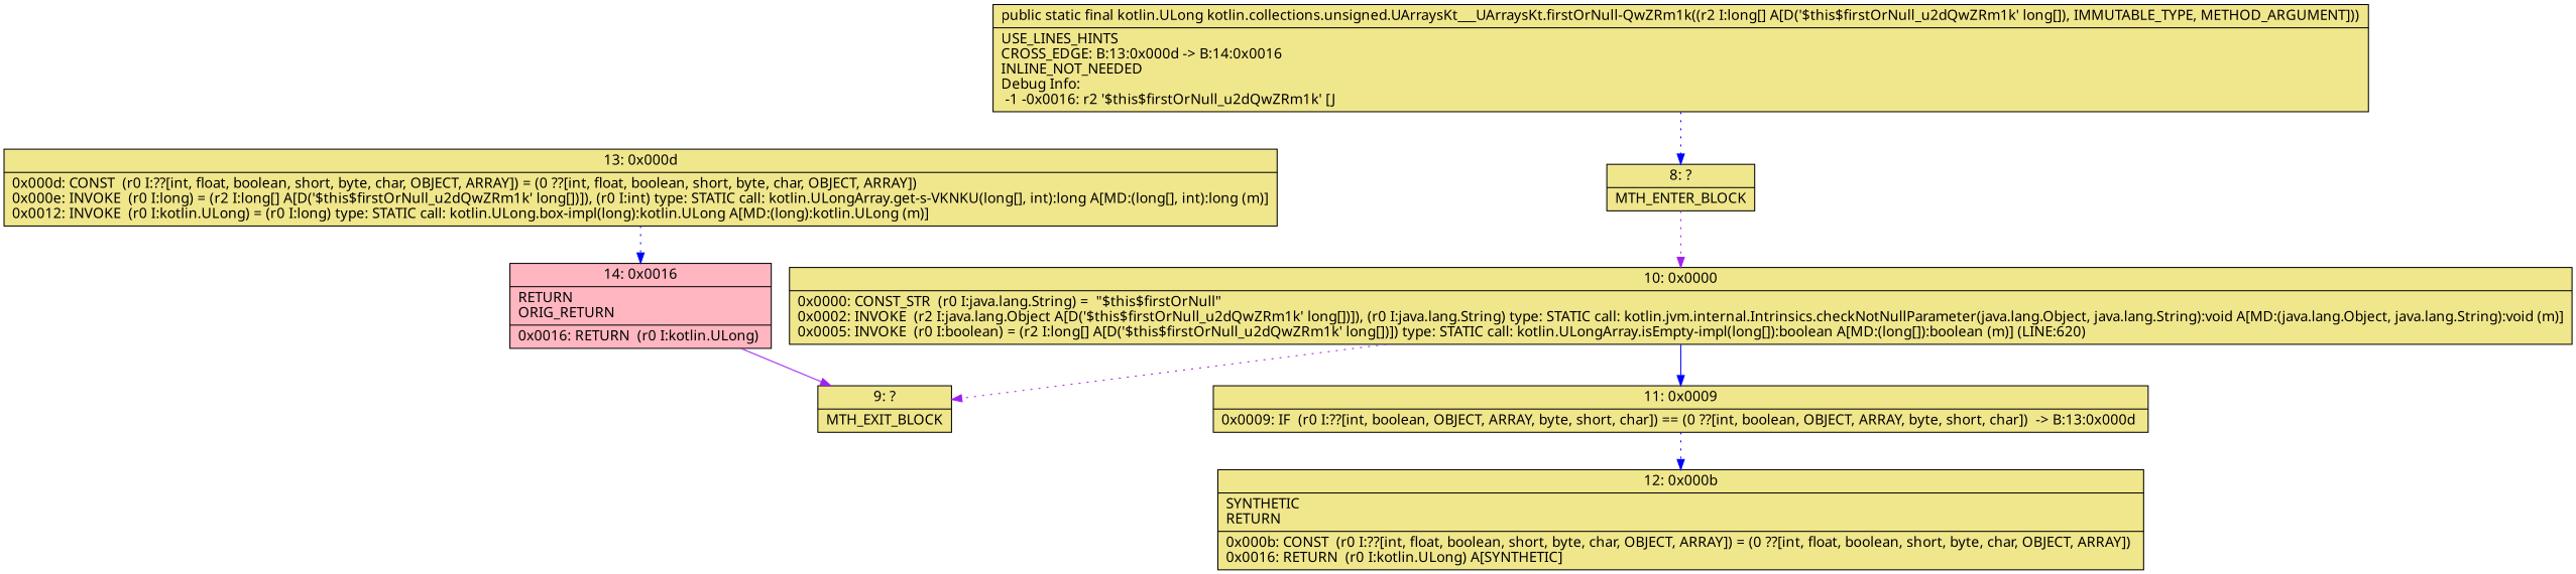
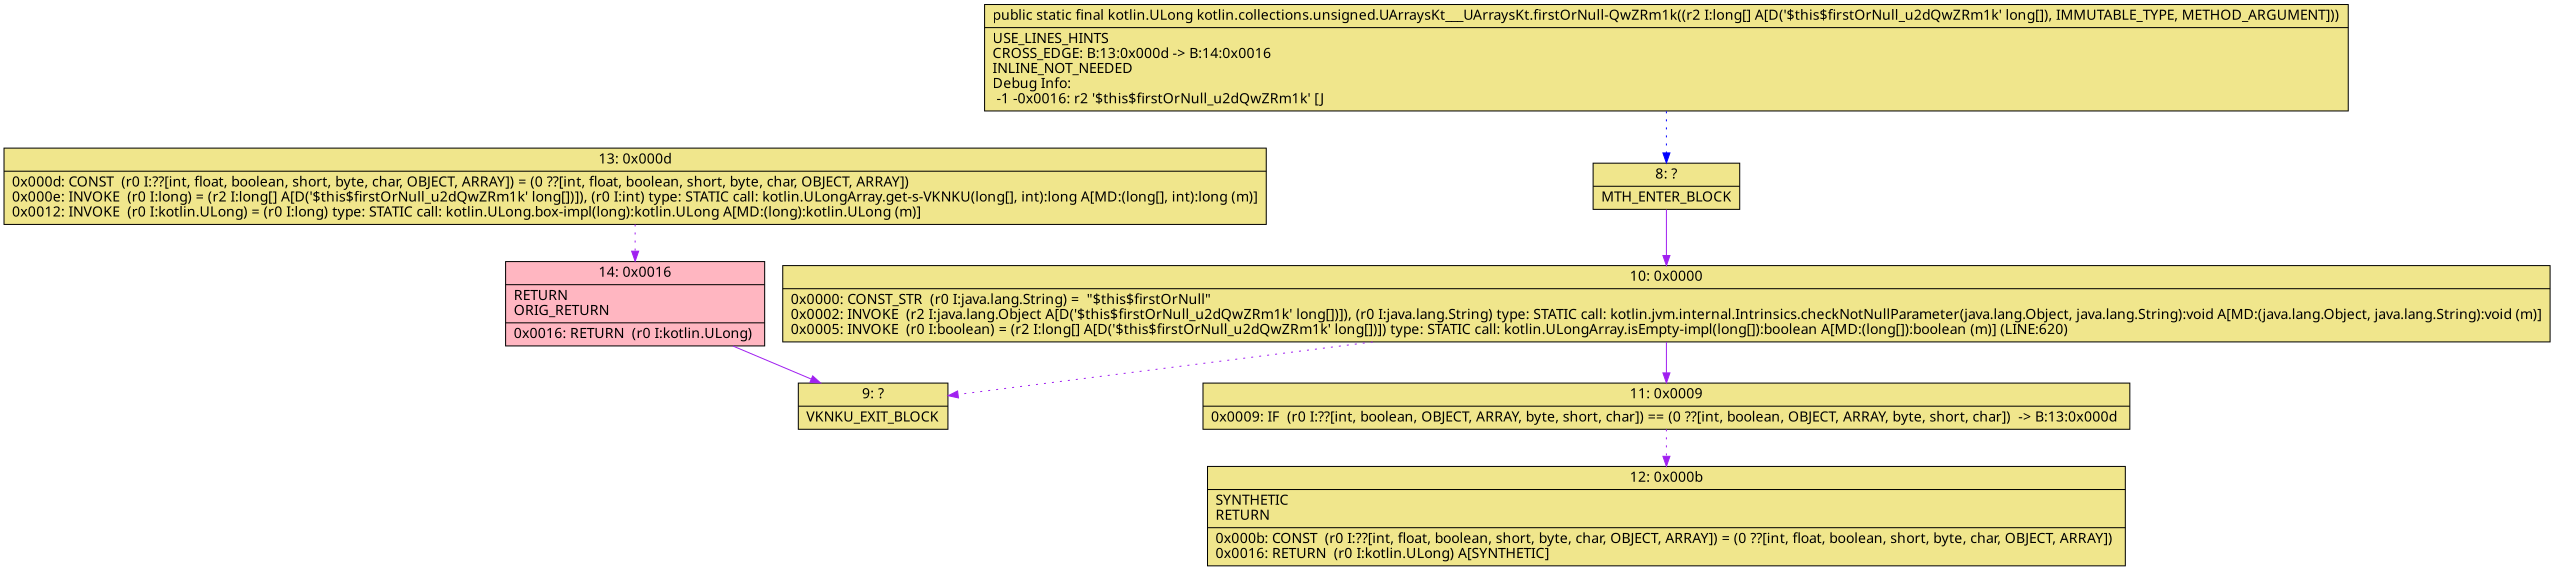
  digraph {
    fontname="Noto Sans"
    node [fillcolor=khaki fontname="Noto Sans" shape=record style=filled]
    edge [color=purple fontname="Noto Sans" style=dotted]
    n1 [label="{8\:\ ?|MTH_ENTER_BLOCK\l}"]
    n2 [label="{10\:\ 0x0000|0x0000: CONST_STR  (r0 I:java.lang.String) =  \"$this$firstOrNull\" \l0x0002: INVOKE  (r2 I:java.lang.Object A[D('$this$firstOrNull_u2dQwZRm1k' long[])]), (r0 I:java.lang.String) type: STATIC call: kotlin.jvm.internal.Intrinsics.checkNotNullParameter(java.lang.Object, java.lang.String):void A[MD:(java.lang.Object, java.lang.String):void (m)]\l0x0005: INVOKE  (r0 I:boolean) = (r2 I:long[] A[D('$this$firstOrNull_u2dQwZRm1k' long[])]) type: STATIC call: kotlin.ULongArray.isEmpty\-impl(long[]):boolean A[MD:(long[]):boolean (m)] (LINE:620)\l}"]
    n3 [label="{11\:\ 0x0009|0x0009: IF  (r0 I:??[int, boolean, OBJECT, ARRAY, byte, short, char]) == (0 ??[int, boolean, OBJECT, ARRAY, byte, short, char])  \-\> B:13:0x000d \l}"]
-   n4 [label="{9\:\ ?|MTH_EXIT_BLOCK\l}"]
+   n4 [label="{9\:\ ?|VKNKU_EXIT_BLOCK\l}"]
    n5 [label="{12\:\ 0x000b|SYNTHETIC\lRETURN\l|0x000b: CONST  (r0 I:??[int, float, boolean, short, byte, char, OBJECT, ARRAY]) = (0 ??[int, float, boolean, short, byte, char, OBJECT, ARRAY]) \l0x0016: RETURN  (r0 I:kotlin.ULong) A[SYNTHETIC]\l}"]
    n6 [label="{13\:\ 0x000d|0x000d: CONST  (r0 I:??[int, float, boolean, short, byte, char, OBJECT, ARRAY]) = (0 ??[int, float, boolean, short, byte, char, OBJECT, ARRAY]) \l0x000e: INVOKE  (r0 I:long) = (r2 I:long[] A[D('$this$firstOrNull_u2dQwZRm1k' long[])]), (r0 I:int) type: STATIC call: kotlin.ULongArray.get\-s\-VKNKU(long[], int):long A[MD:(long[], int):long (m)]\l0x0012: INVOKE  (r0 I:kotlin.ULong) = (r0 I:long) type: STATIC call: kotlin.ULong.box\-impl(long):kotlin.ULong A[MD:(long):kotlin.ULong (m)]\l}"]
    n7 [fillcolor=lightpink label="{14\:\ 0x0016|RETURN\lORIG_RETURN\l|0x0016: RETURN  (r0 I:kotlin.ULong) \l}"]
    n8 [label="{public static final kotlin.ULong kotlin.collections.unsigned.UArraysKt___UArraysKt.firstOrNull\-QwZRm1k((r2 I:long[] A[D('$this$firstOrNull_u2dQwZRm1k' long[]), IMMUTABLE_TYPE, METHOD_ARGUMENT]))  | USE_LINES_HINTS\lCROSS_EDGE: B:13:0x000d \-\> B:14:0x0016\lINLINE_NOT_NEEDED\lDebug Info:\l  \-1 \-0x0016: r2 '$this$firstOrNull_u2dQwZRm1k' [J\l}"]
-   n1 -> n2
-   n2 -> n3 [color=blue style=solid]
+   n1 -> n2 [style=solid]
+   n2 -> n3 [style=solid]
    n2 -> n4
-   n3 -> n5 [color=blue]
-   n6 -> n7 [color=blue]
+   n3 -> n5
+   n6 -> n7
    n7 -> n4 [style=solid]
    n8 -> n1 [color=blue]
  }
